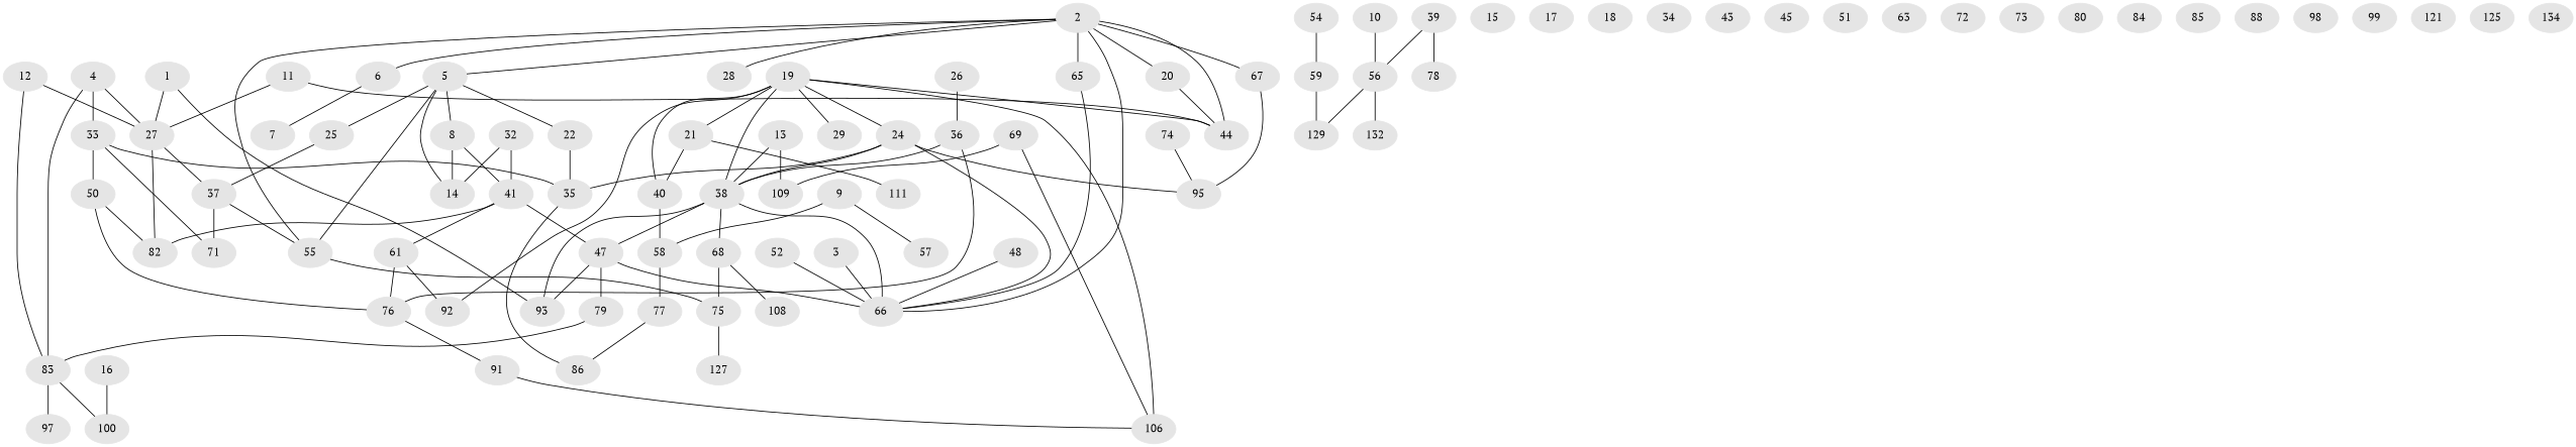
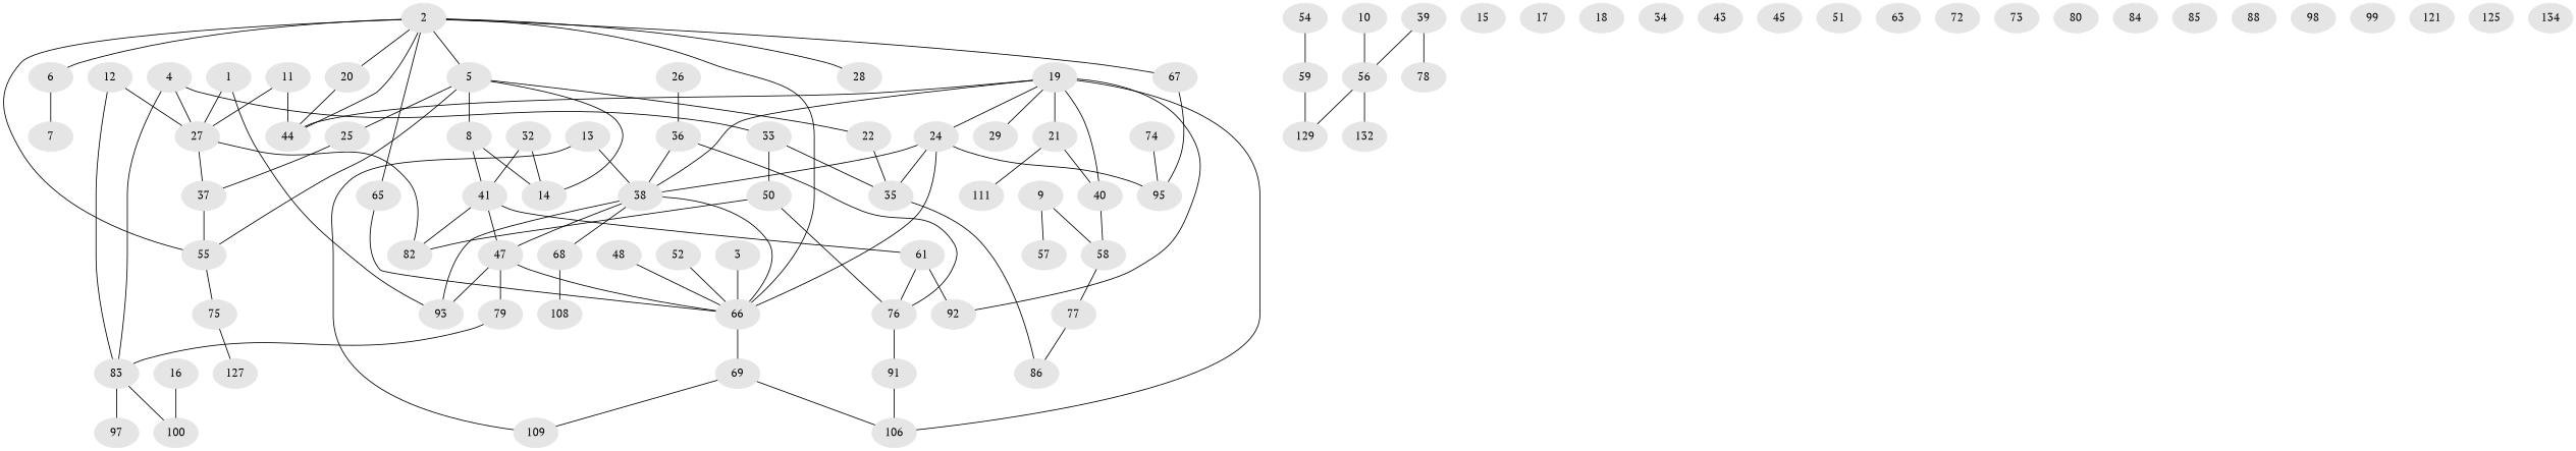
  graph {
    fontname="PT Serif"
    node [color=gray90 fontname="PT Serif" style=filled]
    edge [fontname="PT Serif"]
    27 [super="+62"]
    37 [super="+118"]
    82
    1
    93
    2 [super="+107+23"]
    5 [super="+60"]
    6 [super="+79"]
    20 [super="+30"]
    28
    44
    55 [super="+95"]
    65
    66 [super="+81"]
    67
    8
    14
    22
    25
    7
    75
    69
    n23 [label=95]
    3
    4 [super="+40+128"]
    33
    83
    35 [super="+53"]
    50
-   71
    100
    97 [super="+117"]
    41 [super="+103+105"]
    47 [super="+87"]
    61
    9 [super="+70"]
    57
    58
    77
    56 [super="+94"]
    129
    132
    10
    11 [super="+42"]
    12 [super="+31"]
    38 [super="+64"]
    68
    13
    109
    15
    16
    17
    18
    19 [super="+119+131"]
    21
    24 [super="+102+114"]
    29
    n58 [label=40 super="+124"]
    92
    106 [super="+120"]
    111
    108 [super="+130"]
    86
    26
    36
    76 [super="+101"]
    32
    34
    91 [super="+96"]
    n70 [label=79]
    39 [super="+112"]
    78
    43
    45
    48
    51
    52
    54
    59
    127
    63 [super="+115"]
    72
    73
    74
    80
    84
    85
    88
    98
    99
    121
    125
    134
    27 -- 37
    27 -- 82
    37 -- 55
-   37 -- 71
    1 -- 27
    1 -- 93
    2 -- 5
    2 -- 6
    2 -- 20
    2 -- 28
    2 -- 44
    2 -- 55
    2 -- 65
    2 -- 66
    2 -- 67
    5 -- 55
    5 -- 8
    5 -- 14
    5 -- 22
    5 -- 25
    6 -- 7
    20 -- 44
    55 -- 75
    65 -- 66
+   66 -- 69
    67 -- n23
    8 -- 14
    8 -- 41
    22 -- 35
    25 -- 37
    75 -- 127
    69 -- 109
    69 -- 106
    3 -- 66 [weight=2]
    4 -- 27
    4 -- 33
    4 -- 83
    33 -- 35
    33 -- 50
-   33 -- 71
    83 -- 100
    83 -- 97
    35 -- 86
    50 -- 82
    50 -- 76
    41 -- 82
    41 -- 47
    41 -- 61
    47 -- 93
    47 -- 66
    47 -- n70
    61 -- 92
    61 -- 76
    9 -- 57
    9 -- 58
    58 -- 77
    77 -- 86
    56 -- 129
    56 -- 132
    10 -- 56
    11 -- 27
    11 -- 44
    12 -- 27
    12 -- 83
    38 -- 93
    38 -- 66
    38 -- 47
    38 -- 68
-   68 -- 75
    68 -- 108
    13 -- 38
    13 -- 109
    16 -- 100
    19 -- 44
    19 -- 38
    19 -- 21
    19 -- 24
    19 -- 29
    19 -- n58 [weight=2]
    19 -- 92
    19 -- 106
    21 -- n58
    21 -- 111
    24 -- 66
    24 -- n23
    24 -- 35
    24 -- 38
    n58 -- 58
    26 -- 36
    36 -- 38
    36 -- 76
    76 -- 91
    32 -- 14
    32 -- 41
    91 -- 106
    n70 -- 83
    39 -- 56
    39 -- 78
    48 -- 66
    52 -- 66
    54 -- 59
    59 -- 129
    74 -- n23
  }
